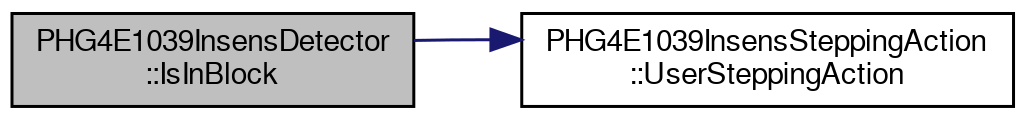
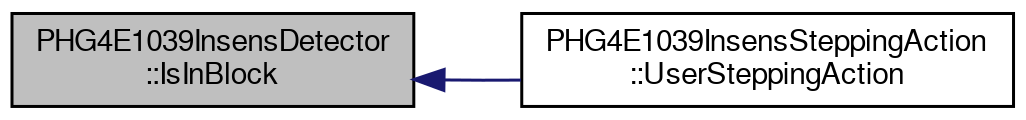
  digraph {
    rankdir=LR
    node [color=black fontname=FreeSans fontsize=10 shape=record]
    n1 [fillcolor=grey75 fontcolor=black height=0.2 label="PHG4E1039InsensDetector\l::IsInBlock" style=filled width=0.4]
    n2 [height=0.2 label="PHG4E1039InsensSteppingAction\l::UserSteppingAction" width=0.4]
-   n2 -> n1 [color=midnightblue dir=back fontname=FreeSans fontsize=10 labelfontname=FreeSans labelfontsize=10 style=solid]
+   n1 -> n2 [color=midnightblue dir=back fontname=FreeSans fontsize=10 labelfontname=FreeSans labelfontsize=10 style=solid]
  }
